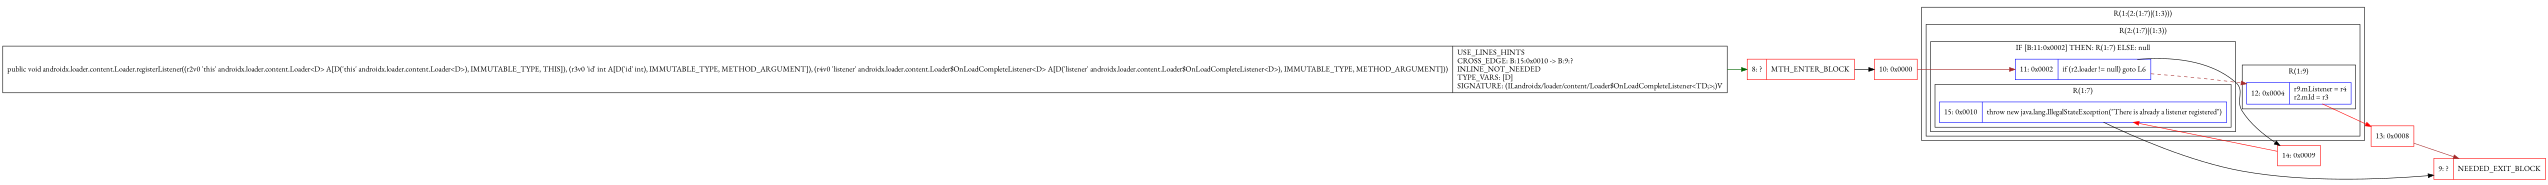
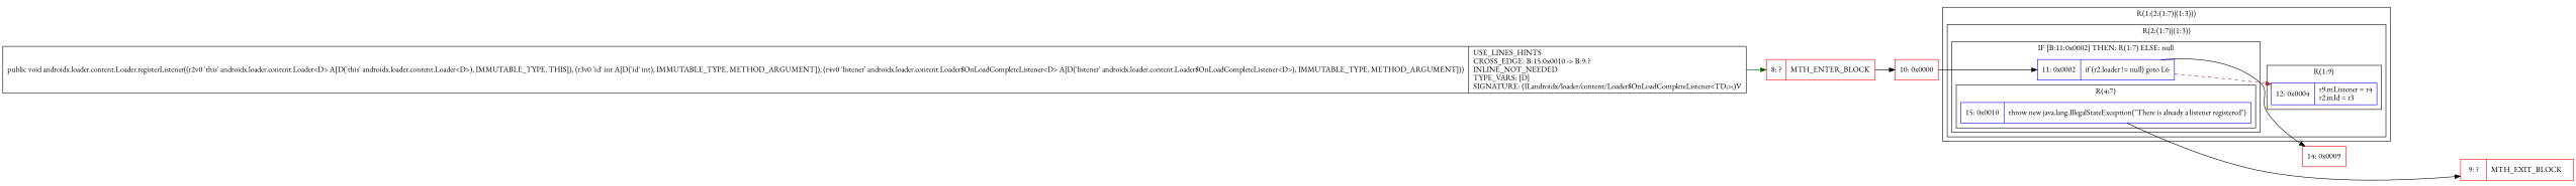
  digraph {
    fontname="EB Garamond"
    rankdir=LR
    node [color=red fontname="EB Garamond" shape=record]
    edge [color=black fontname="EB Garamond"]
    n1 [color=blue label="{15\:\ 0x0010|throw new java.lang.IllegalStateException(\"There is already a listener registered\")\l}"]
    n2 [color=blue label="{11\:\ 0x0002|if (r2.loader != null) goto L6\l}"]
    n3 [color=blue label="{12\:\ 0x0004|r9.mListener = r4\lr2.mId = r3\l}"]
-   n4 [label="{9\:\ ?|NEEDED_EXIT_BLOCK\l}"]
+   n4 [label="{9\:\ ?|MTH_EXIT_BLOCK\l}"]
    n5 [label="{14\:\ 0x0009}"]
-   n6 [label="{13\:\ 0x0008}"]
    n7 [label="{8\:\ ?|MTH_ENTER_BLOCK\l}"]
    n8 [label="{10\:\ 0x0000}"]
    n9 [label="{public void androidx.loader.content.Loader.registerListener((r2v0 'this' androidx.loader.content.Loader\<D\> A[D('this' androidx.loader.content.Loader\<D\>), IMMUTABLE_TYPE, THIS]), (r3v0 'id' int A[D('id' int), IMMUTABLE_TYPE, METHOD_ARGUMENT]), (r4v0 'listener' androidx.loader.content.Loader$OnLoadCompleteListener\<D\> A[D('listener' androidx.loader.content.Loader$OnLoadCompleteListener\<D\>), IMMUTABLE_TYPE, METHOD_ARGUMENT]))  | USE_LINES_HINTS\lCROSS_EDGE: B:15:0x0010 \-\> B:9:?\lINLINE_NOT_NEEDED\lTYPE_VARS: [D]\lSIGNATURE: (ILandroidx\/loader\/content\/Loader$OnLoadCompleteListener\<TD;\>;)V\l}" color=""]
    subgraph cluster_1 {
      label="R(1:(2:(1:7)|(1:3)))"
      subgraph cluster_2 {
        label="R(2:(1:7)|(1:3))"
        subgraph cluster_3 {
          label="IF [B:11:0x0002] THEN: R(1:7) ELSE: null"
          n2
          subgraph cluster_4 {
-           label="R(1:7)"
+           label="R(4:7)"
            n1
          }
        }
        subgraph cluster_5 {
          label="R(1:9)"
          n3
        }
      }
    }
    n1 -> n4
    n2 -> n3 [color=brown style=dashed]
    n2 -> n5
-   n3 -> n6 [color=red]
-   n5 -> n1 [color=red]
-   n6 -> n4 [color=brown]
    n7 -> n8
-   n8 -> n2 [color=brown]
+   n8 -> n2
    n9 -> n7 [color=darkgreen]
  }
